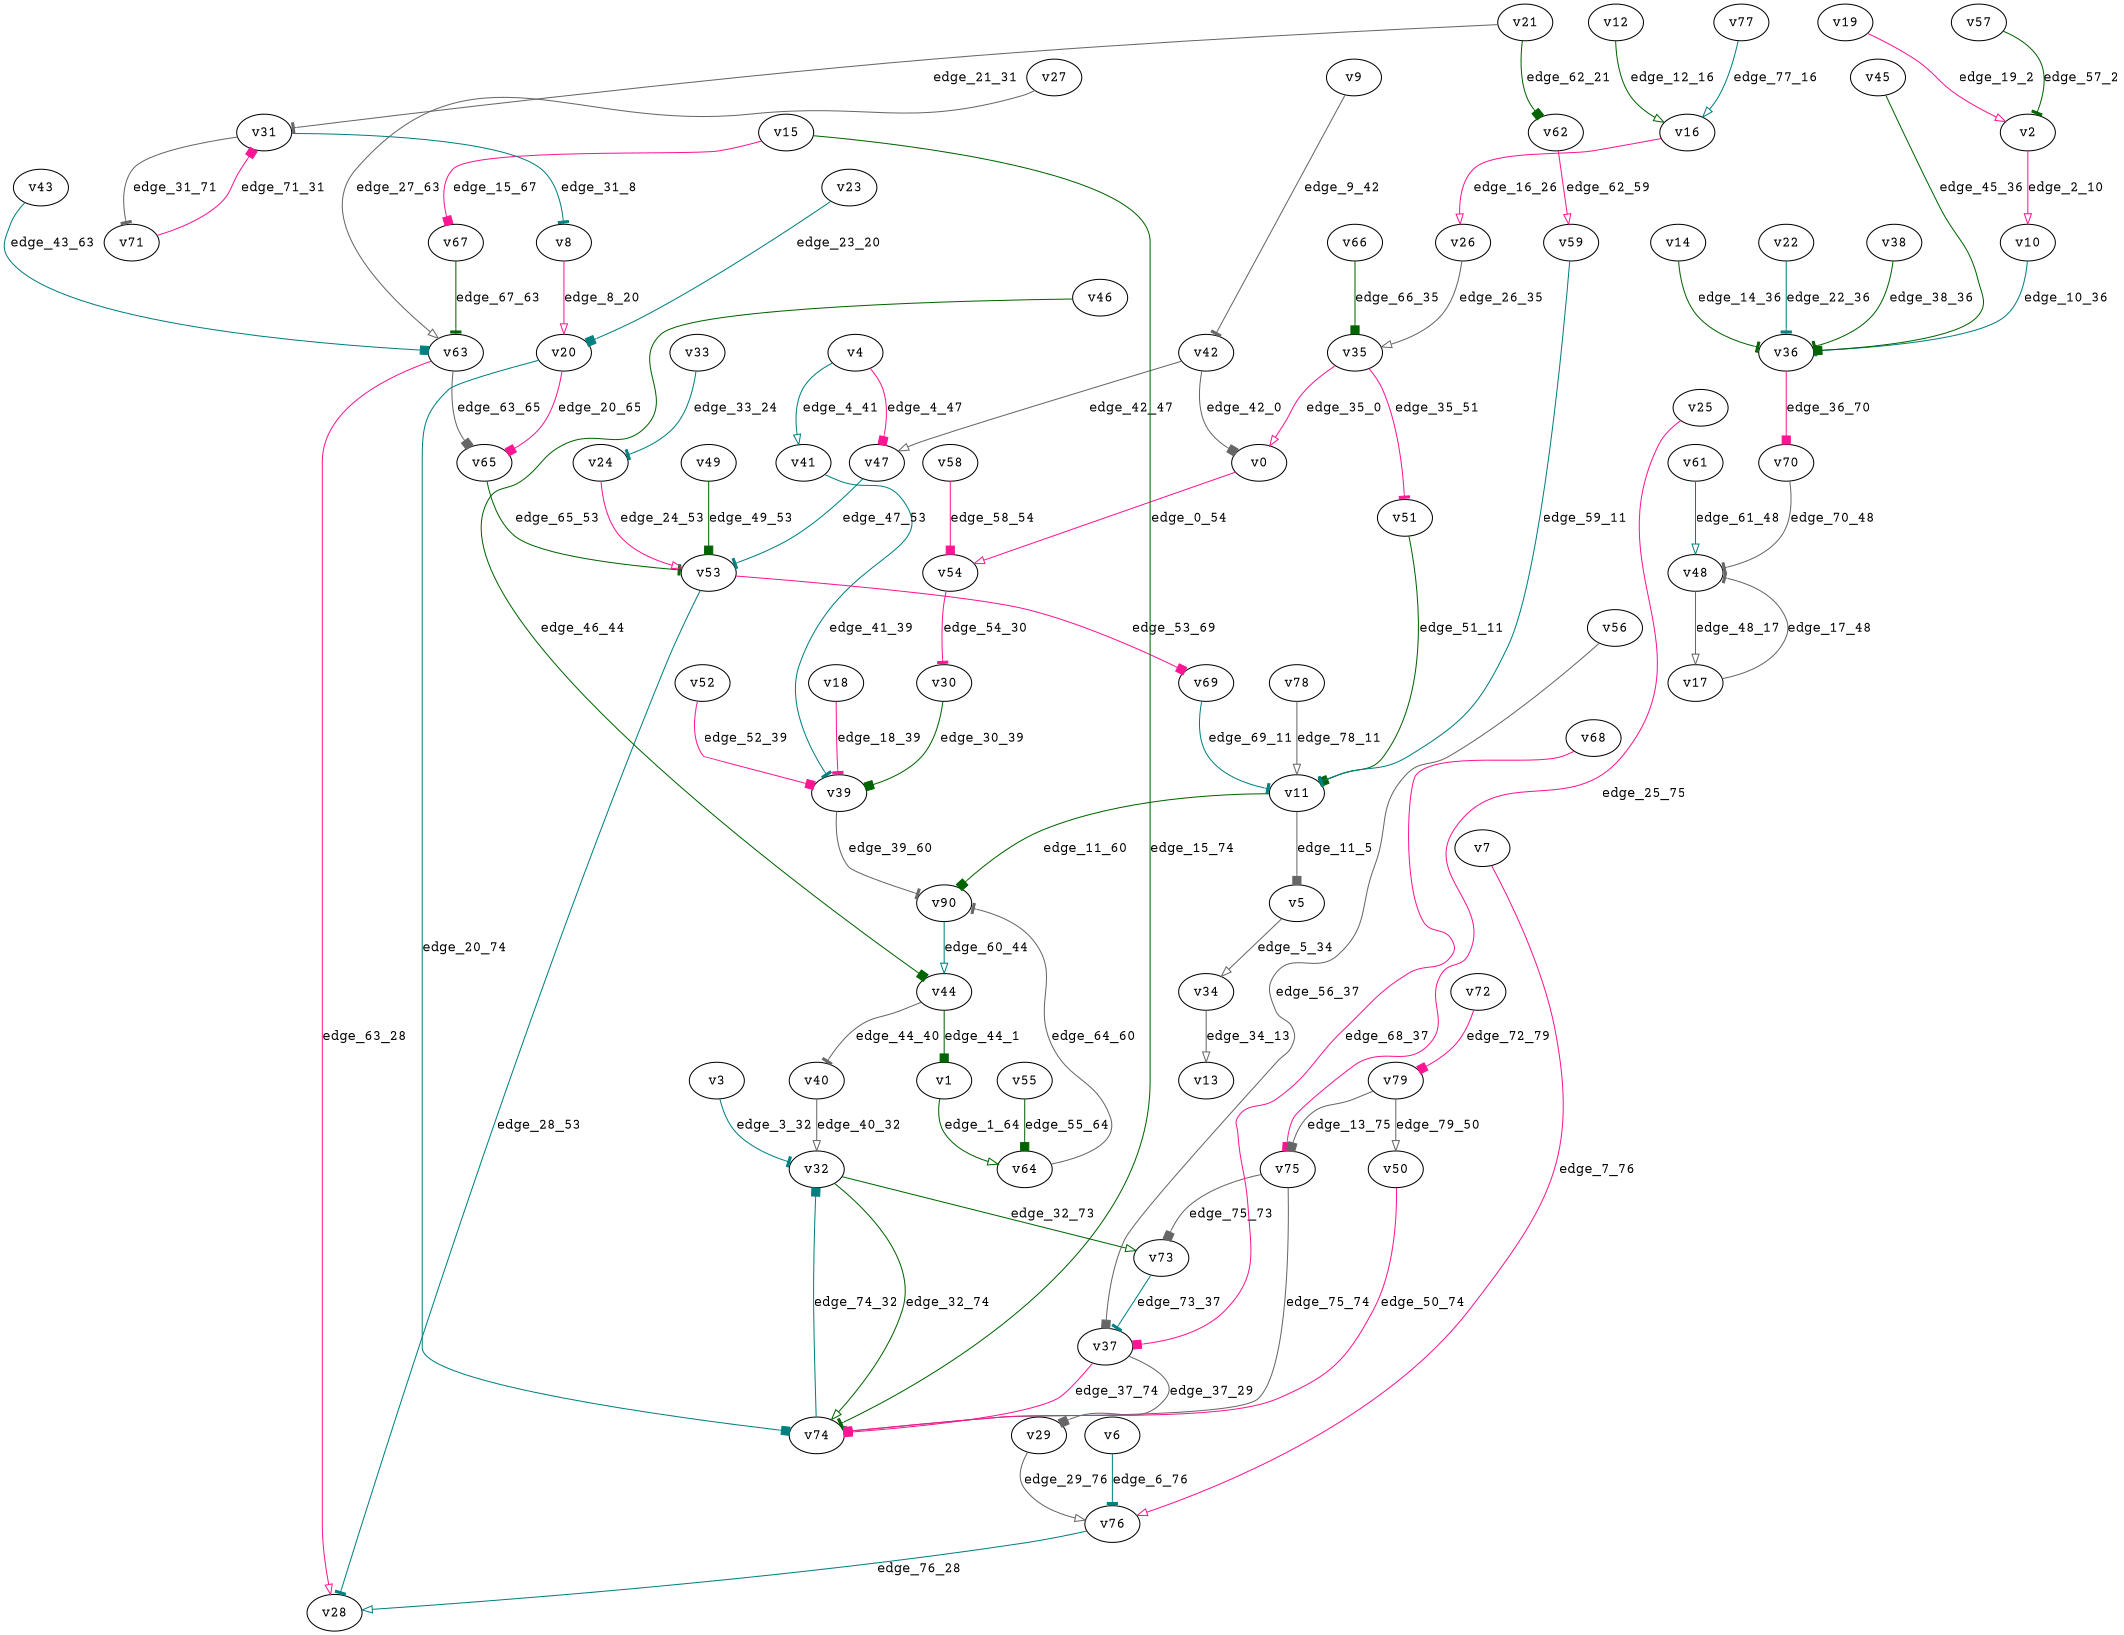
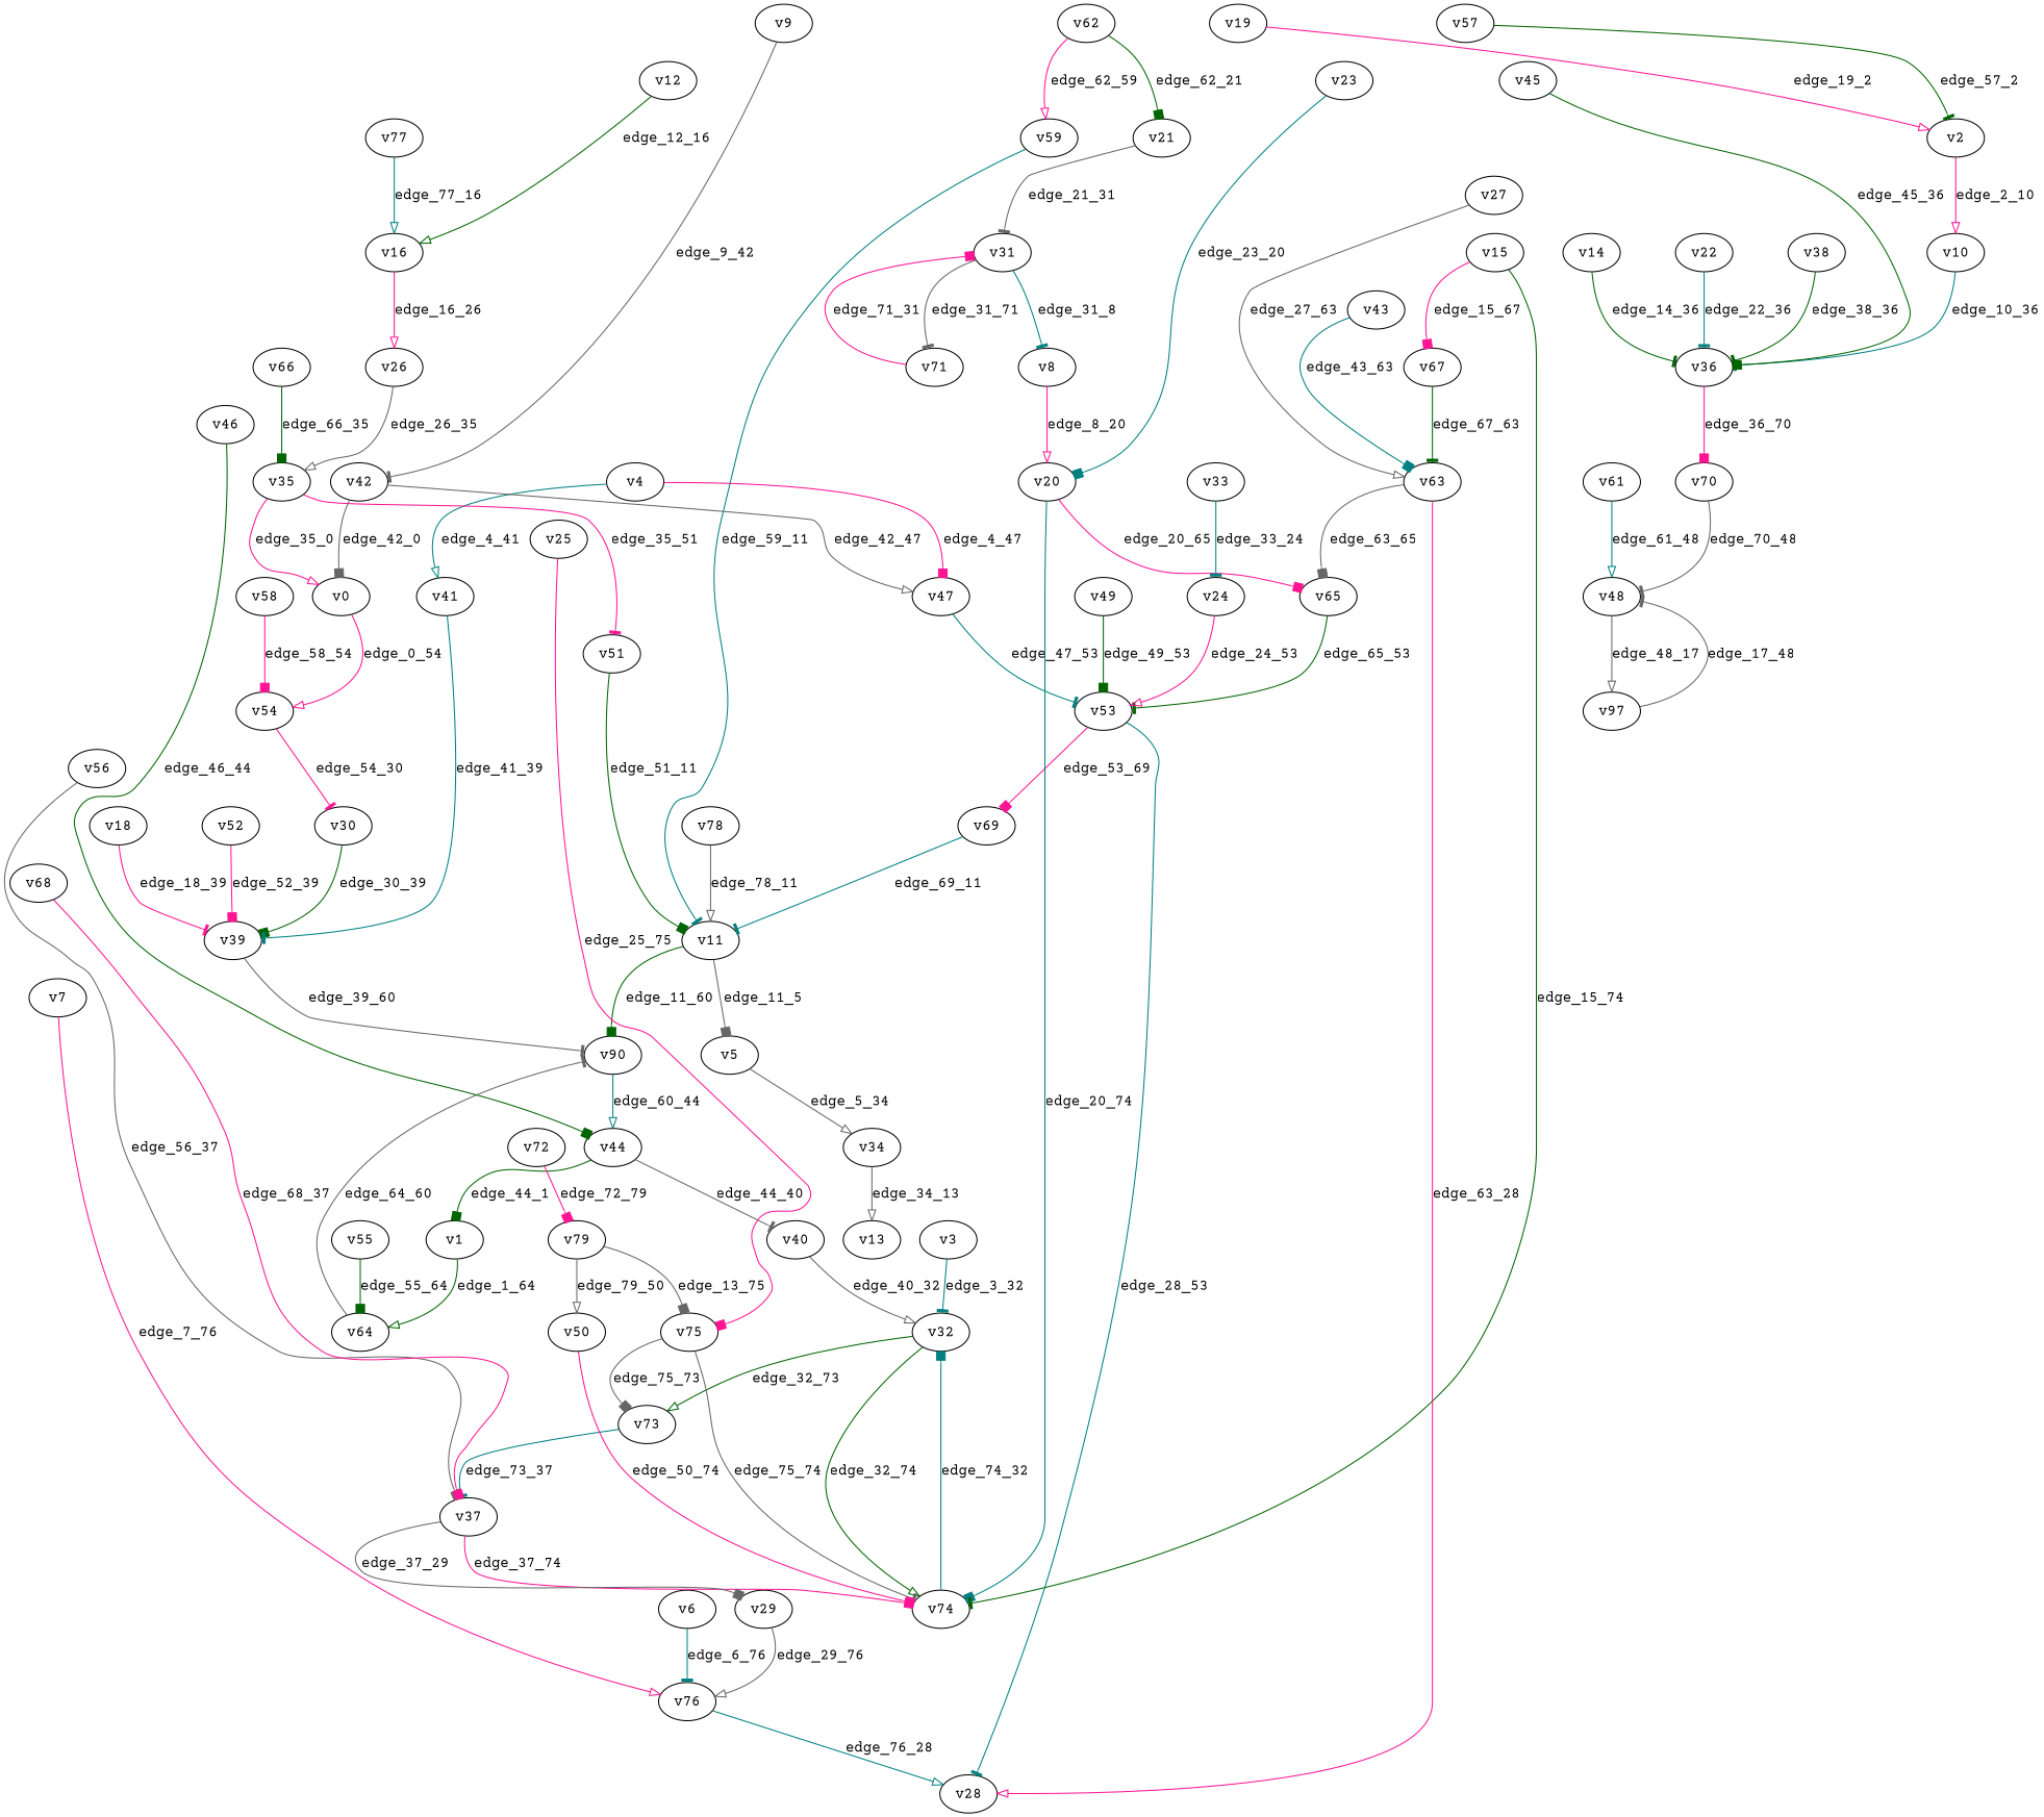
  digraph {
    fontname="Courier Prime"
    node [fontname="Courier Prime" player=1]
    edge [arrowhead=box color=deeppink fontname="Courier Prime"]
    v54 [player=-1]
    v0
    v30 [player=0]
    v1 [player=0]
    v64 [player=-1]
    n6 [label=v90 player=0]
    v2 [player=-1]
    v10
    v36 [player=-1]
    v32 [player=-1]
    v3
    v74
    v73 [player=0]
    v4 [player=-1]
    v41
    v47
    v39 [player=-1]
    v53 [player=-1]
    v5 [player=0]
    v34 [player=-1]
    v13
    v76 [player=-1]
    v6
    v28 [player=0]
    v7 [player=0]
    v8 [player=0]
    v20 [player=-1]
    v65 [player=0]
    v42 [player=-1]
    v9
    v70
    v11 [player=-1]
    v44 [player=-1]
    v16 [player=-1]
    v12
    v26
    v75 [player=-1]
    v14 [player=0]
    v15 [player=-1]
    v67
    v63 [player=-1]
    v35 [player=-1]
    v48 [player=-1]
-   v17
+   v17 [label=v97]
    v18
    v19 [player=0]
    v21 [player=0]
    v31 [player=-1]
    v71
    v22
    v23 [player=0]
    v24 [player=0]
    v69 [player=0]
    v25
    v51 [player=0]
    v27
    v29 [player=0]
    v37 [player=-1]
    v33 [player=-1]
    v38 [player=0]
    v40 [player=0]
    v43 [player=0]
    v45
    v46
    v49
    v50 [player=-1]
    v52 [player=0]
    v55
    v56 [player=0]
    v57
    v58
    v59 [player=0]
    v61 [player=0]
    v62 [player=-1]
    v66
    v68 [player=0]
    v72 [player=-1]
    v79 [player=0]
    v77
    v78 [player=0]
    v54 -> v30 [arrowhead=tee label=edge_54_30 probability=1.000000]
    v0 -> v54 [arrowhead=onormal discount=0.881814 label=edge_0_54 weight=-0.421901]
    v30 -> v39 [color=darkgreen discount=0.778183 label=edge_30_39 weight=9.679961]
    v1 -> v64 [arrowhead=onormal color=darkgreen discount=0.182511 label=edge_1_64 weight=-1.472158]
    v64 -> n6 [arrowhead=tee color=gray40 label=edge_64_60 probability=1.000000]
    n6 -> v44 [arrowhead=onormal color=teal discount=0.273114 label=edge_60_44 weight=4.835543]
    v2 -> v10 [arrowhead=onormal label=edge_2_10 probability=1.000000]
    v10 -> v36 [arrowhead=tee color=teal discount=0.311236 label=edge_10_36 weight=2.950506]
    v36 -> v70 [label=edge_36_70 probability=1.000000]
    v32 -> v74 [arrowhead=onormal color=darkgreen label=edge_32_74 probability=0.584158]
    v32 -> v73 [arrowhead=onormal color=darkgreen label=edge_32_73 probability=0.415842]
    v3 -> v32 [arrowhead=tee color=teal discount=0.406996 label=edge_3_32 weight=7.127775]
    v74 -> v32 [color=teal discount=0.608617 label=edge_74_32 weight=5.176688]
    v73 -> v37 [arrowhead=tee color=teal discount=0.404164 label=edge_73_37 weight=-3.131365]
    v4 -> v41 [arrowhead=onormal color=teal label=edge_4_41 probability=0.328684]
    v4 -> v47 [label=edge_4_47 probability=0.671316]
    v41 -> v39 [arrowhead=tee color=teal discount=0.264026 label=edge_41_39 weight=-8.710760]
    v47 -> v53 [arrowhead=tee color=teal discount=0.382687 label=edge_47_53 weight=2.279967]
    v39 -> n6 [arrowhead=tee color=gray40 label=edge_39_60 probability=1.000000]
    v53 -> v28 [arrowhead=tee color=teal discount=0.100260 label=edge_28_53 weight=-1.610007]
    v53 -> v69 [label=edge_53_69 probability=1.000000]
    v5 -> v34 [arrowhead=onormal color=gray40 discount=0.361070 label=edge_5_34 weight=-9.528116]
    v34 -> v13 [arrowhead=onormal color=gray40 label=edge_34_13 probability=1.000000]
    v76 -> v28 [arrowhead=onormal color=teal label=edge_76_28 probability=1.000000]
    v6 -> v76 [arrowhead=tee color=teal discount=0.435348 label=edge_6_76 weight=4.949113]
    v7 -> v76 [arrowhead=onormal discount=0.116729 label=edge_7_76 weight=-3.241238]
    v8 -> v20 [arrowhead=onormal discount=0.555310 label=edge_8_20 weight=6.238979]
    v20 -> v74 [color=teal label=edge_20_74 probability=0.514980]
    v20 -> v65 [label=edge_20_65 probability=0.485020]
    v65 -> v53 [arrowhead=tee color=darkgreen discount=0.232573 label=edge_65_53 weight=-4.335482]
    v42 -> v0 [color=gray40 label=edge_42_0 probability=0.659398]
    v42 -> v47 [arrowhead=onormal color=gray40 label=edge_42_47 probability=0.340602]
    v9 -> v42 [arrowhead=tee color=gray40 discount=0.544844 label=edge_9_42 weight=-9.207138]
    v70 -> v48 [arrowhead=tee color=gray40 discount=0.635116 label=edge_70_48 weight=-7.078092]
    v11 -> n6 [color=darkgreen label=edge_11_60 probability=0.420449]
    v11 -> v5 [color=gray40 label=edge_11_5 probability=0.579551]
    v44 -> v1 [color=darkgreen label=edge_44_1 probability=0.371859]
    v44 -> v40 [arrowhead=tee color=gray40 label=edge_44_40 probability=0.628141]
    v16 -> v26 [arrowhead=onormal label=edge_16_26 probability=1.000000]
    v12 -> v16 [arrowhead=onormal color=darkgreen discount=0.469879 label=edge_12_16 weight=-1.393686]
    v26 -> v35 [arrowhead=onormal color=gray40 discount=0.229806 label=edge_26_35 weight=2.475796]
    v75 -> v74 [arrowhead=tee color=gray40 label=edge_75_74 probability=0.342277]
    v75 -> v73 [color=gray40 label=edge_75_73 probability=0.657723]
    v14 -> v36 [arrowhead=tee color=darkgreen discount=0.708488 label=edge_14_36 weight=6.600891]
    v15 -> v74 [arrowhead=tee color=darkgreen label=edge_15_74 probability=0.485561]
    v15 -> v67 [label=edge_15_67 probability=0.514439]
    v67 -> v63 [arrowhead=tee color=darkgreen discount=0.780649 label=edge_67_63 weight=5.395732]
    v63 -> v28 [arrowhead=onormal label=edge_63_28 probability=0.548270]
    v63 -> v65 [color=gray40 label=edge_63_65 probability=0.451730]
    v35 -> v0 [arrowhead=onormal label=edge_35_0 probability=0.548092]
    v35 -> v51 [arrowhead=tee label=edge_35_51 probability=0.451908]
    v48 -> v17 [arrowhead=onormal color=gray40 label=edge_48_17 probability=1.000000]
    v17 -> v48 [arrowhead=tee color=gray40 discount=0.439204 label=edge_17_48 weight=-3.696132]
    v18 -> v39 [arrowhead=tee discount=0.704426 label=edge_18_39 weight=5.305711]
    v19 -> v2 [arrowhead=onormal discount=0.343978 label=edge_19_2 weight=-1.676643]
    v21 -> v31 [arrowhead=tee color=gray40 discount=0.753664 label=edge_21_31 weight=-5.133628]
    v31 -> v8 [arrowhead=tee color=teal label=edge_31_8 probability=0.541262]
    v31 -> v71 [arrowhead=tee color=gray40 label=edge_31_71 probability=0.458738]
    v71 -> v31 [discount=0.100364 label=edge_71_31 weight=-8.991504]
    v22 -> v36 [arrowhead=tee color=teal discount=0.342077 label=edge_22_36 weight=8.257742]
    v23 -> v20 [color=teal discount=0.242031 label=edge_23_20 weight=-4.424138]
    v24 -> v53 [arrowhead=onormal discount=0.160001 label=edge_24_53 weight=2.420158]
    v69 -> v11 [arrowhead=tee color=teal discount=0.371065 label=edge_69_11 weight=-8.409209]
    v25 -> v75 [discount=0.273393 label=edge_25_75 weight=-9.548950]
    v51 -> v11 [color=darkgreen discount=0.404053 label=edge_51_11 weight=1.435081]
    v27 -> v63 [arrowhead=onormal color=gray40 discount=0.521192 label=edge_27_63 weight=-1.269051]
    v29 -> v76 [arrowhead=onormal color=gray40 discount=0.133511 label=edge_29_76 weight=-7.544945]
    v37 -> v74 [label=edge_37_74 probability=0.420167]
    v37 -> v29 [color=gray40 label=edge_37_29 probability=0.579833]
    v33 -> v24 [arrowhead=tee color=teal label=edge_33_24 probability=1.000000]
    v38 -> v36 [arrowhead=tee color=darkgreen discount=0.633578 label=edge_38_36 weight=2.956139]
    v40 -> v32 [arrowhead=onormal color=gray40 discount=0.562527 label=edge_40_32 weight=8.842913]
    v43 -> v63 [color=teal discount=0.147690 label=edge_43_63 weight=-7.900807]
    v45 -> v36 [color=darkgreen discount=0.366047 label=edge_45_36 weight=-0.866284]
    v46 -> v44 [color=darkgreen discount=0.736918 label=edge_46_44 weight=-7.106070]
    v49 -> v53 [color=darkgreen discount=0.577338 label=edge_49_53 weight=6.722726]
    v50 -> v74 [label=edge_50_74 probability=1.000000]
    v52 -> v39 [discount=0.777152 label=edge_52_39 weight=5.578923]
    v55 -> v64 [color=darkgreen discount=0.899367 label=edge_55_64 weight=5.928736]
    v56 -> v37 [color=gray40 discount=0.278759 label=edge_56_37 weight=-0.657022]
    v57 -> v2 [arrowhead=tee color=darkgreen discount=0.262176 label=edge_57_2 weight=-6.324972]
    v58 -> v54 [discount=0.636763 label=edge_58_54 weight=4.842120]
    v59 -> v11 [arrowhead=tee color=teal discount=0.840935 label=edge_59_11 weight=-5.472384]
    v61 -> v48 [arrowhead=onormal color=teal discount=0.590355 label=edge_61_48 weight=7.637600]
-   v21 -> v62 [color=darkgreen label=edge_62_21 probability=0.621011]
+   v62 -> v21 [color=darkgreen label=edge_62_21 probability=0.621011]
    v62 -> v59 [arrowhead=onormal label=edge_62_59 probability=0.378989]
    v66 -> v35 [color=darkgreen discount=0.271797 label=edge_66_35 weight=4.440301]
    v68 -> v37 [discount=0.411799 label=edge_68_37 weight=-9.222325]
    v72 -> v79 [label=edge_72_79 probability=1.000000]
    v79 -> v75 [color=gray40 discount=0.576108 label=edge_13_75 weight=3.304223]
    v79 -> v50 [arrowhead=onormal color=gray40 discount=0.682843 label=edge_79_50 weight=8.347289]
    v77 -> v16 [arrowhead=onormal color=teal discount=0.441151 label=edge_77_16 weight=1.210706]
    v78 -> v11 [arrowhead=onormal color=gray40 discount=0.246948 label=edge_78_11 weight=5.597795]
  }
